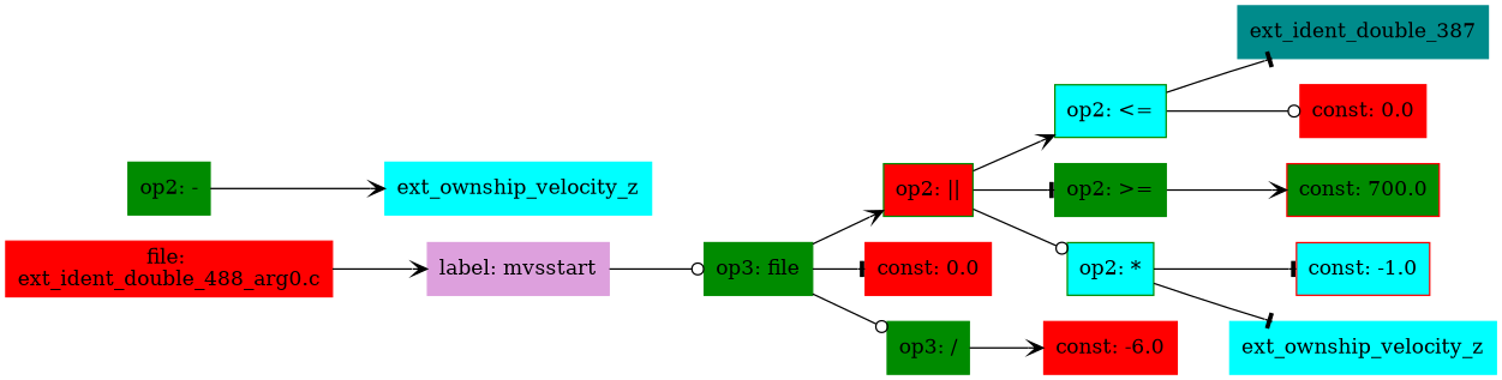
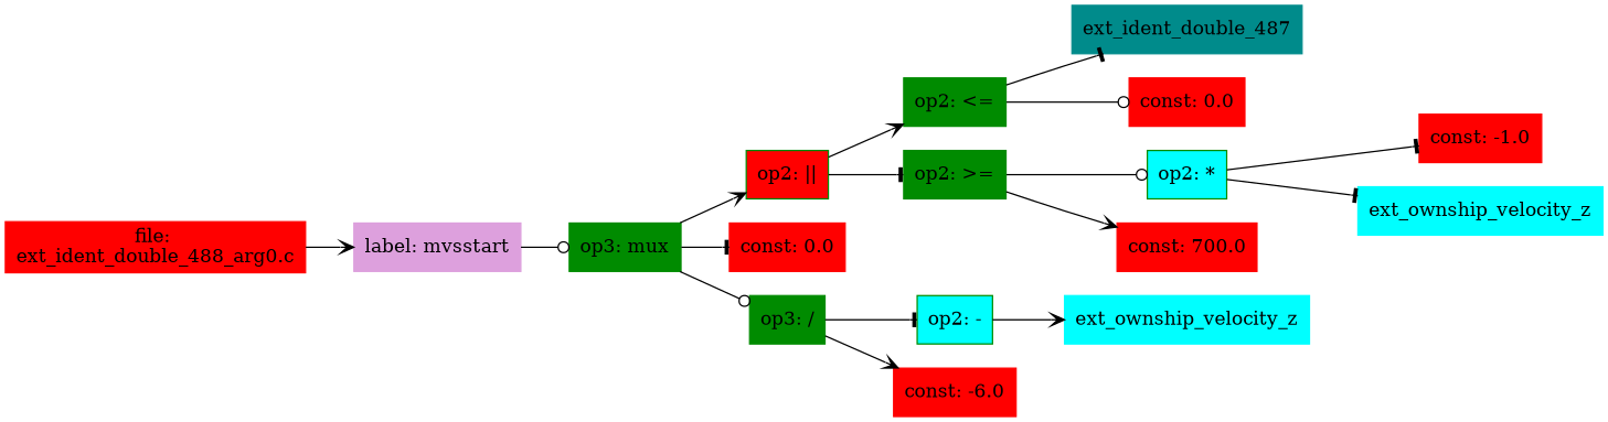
  digraph {
    rankdir=LR
    node [color=green4 shape=box style=filled]
    edge [arrowhead=vee]
    n1 [color=red label="file: \next_ident_double_488_arg0.c"]
    n2 [color=plum label="label: mvsstart"]
-   n3 [label="op3: file"]
+   n3 [label="op3: mux"]
    n4 [fillcolor=red1 label="op2: ||"]
    n5 [color=red1 label="const: 0.0"]
    n6 [label="op3: /"]
-   n7 [label="op2: <=" fillcolor=cyan1]
+   n7 [label="op2: <="]
    n8 [label="op2: >="]
-   n9 [label="op2: -"]
+   n9 [label="op2: -" fillcolor=cyan1]
    n10 [color=red1 label="const: -6.0"]
-   n11 [color=cyan4 label=ext_ident_double_387]
+   n11 [color=cyan4 label=ext_ident_double_487]
    n12 [color=red1 label="const: 0.0"]
    n13 [fillcolor=cyan1 label="op2: *"]
-   n14 [color=red1 label="const: 700.0" fillcolor=green4]
-   n15 [color=red1 label="const: -1.0" fillcolor=cyan1]
+   n14 [color=red1 label="const: 700.0"]
+   n15 [color=red1 label="const: -1.0"]
    n16 [color=cyan1 label=ext_ownship_velocity_z]
    n17 [color=cyan1 label=ext_ownship_velocity_z]
    n1 -> n2
    n2 -> n3 [arrowhead=odot]
    n3 -> n4
    n3 -> n5 [arrowhead=tee]
    n3 -> n6 [arrowhead=odot]
    n4 -> n7
    n4 -> n8 [arrowhead=tee]
+   n6 -> n9 [arrowhead=tee]
    n6 -> n10
    n7 -> n11 [arrowhead=tee]
    n7 -> n12 [arrowhead=odot]
-   n4 -> n13 [arrowhead=odot]
+   n8 -> n13 [arrowhead=odot]
    n8 -> n14
    n9 -> n17
    n13 -> n15 [arrowhead=tee]
    n13 -> n16 [arrowhead=tee]
  }
